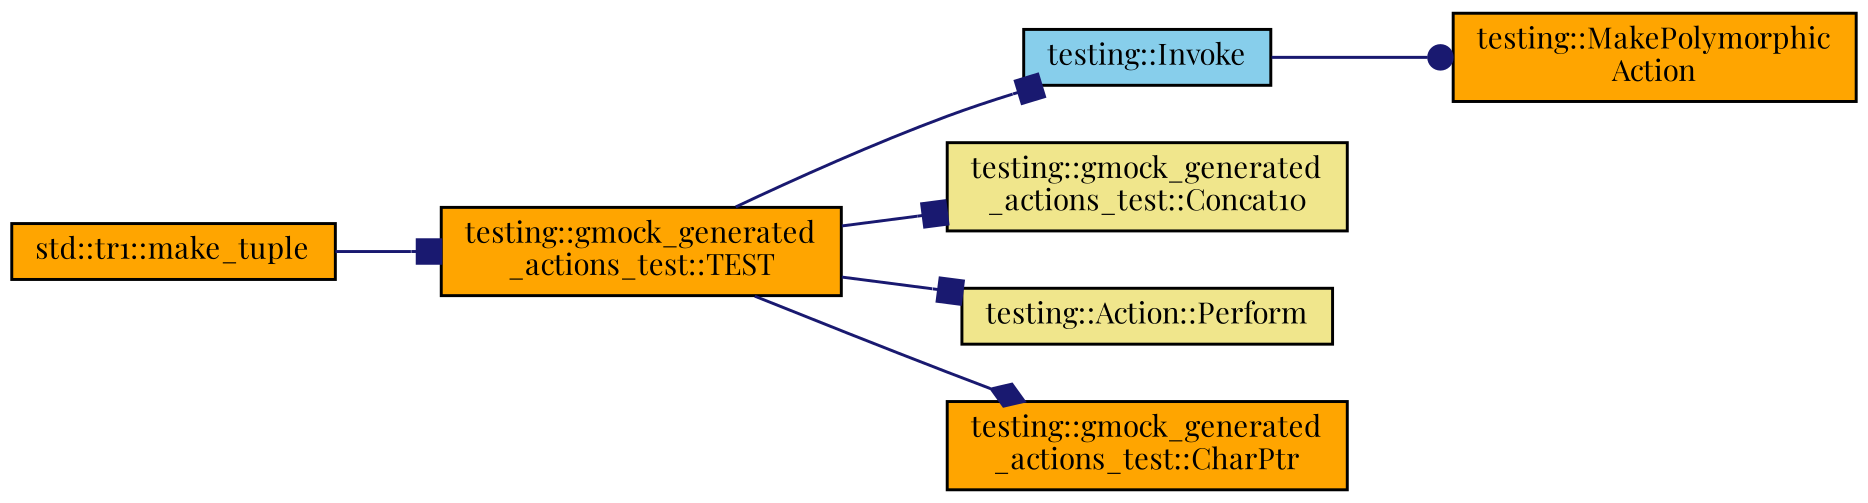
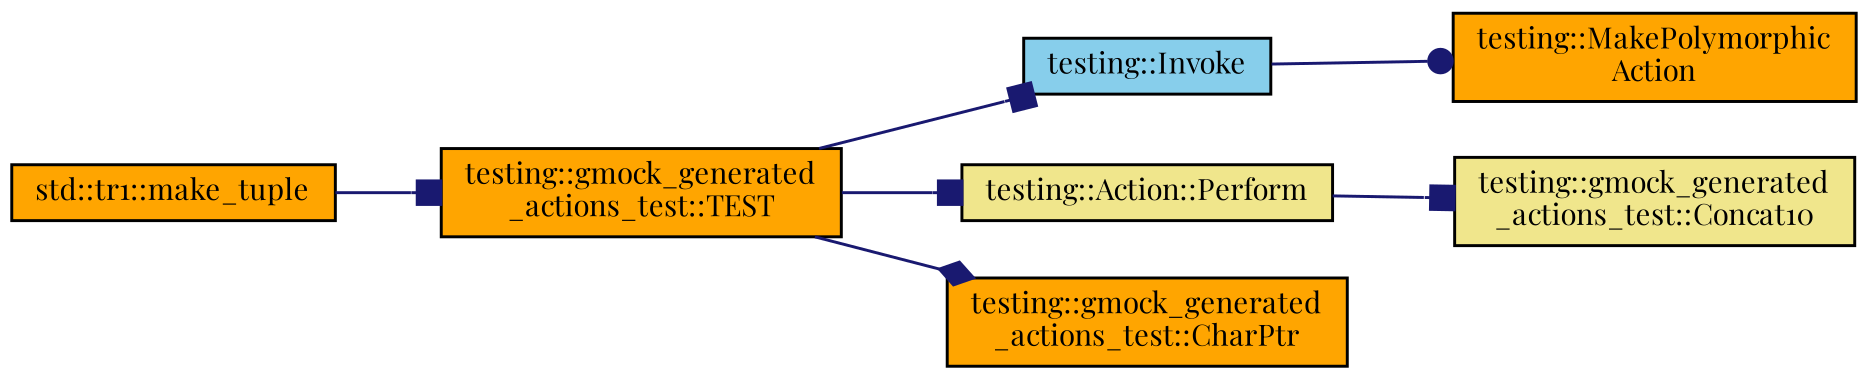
  digraph {
    fontname="Playfair Display"
    rankdir=LR
    node [color=black fillcolor=orange fontname="Playfair Display" fontsize=10 shape=record style=filled]
    edge [arrowhead=box color=midnightblue fontname="Playfair Display" fontsize=10 labelfontname=Helvetica labelfontsize=10 style=solid]
    n1 [fontcolor=black height=0.2 label="testing::gmock_generated\l_actions_test::TEST" width=0.4]
    n2 [fillcolor=skyblue height=0.2 label="testing::Invoke" width=0.4]
    n3 [fillcolor=khaki height=0.2 label="testing::gmock_generated\l_actions_test::Concat10" width=0.4]
    n4 [fillcolor=khaki height=0.2 label="testing::Action::Perform" width=0.4]
    n5 [height=0.2 label="testing::gmock_generated\l_actions_test::CharPtr" width=0.4]
    n6 [height=0.2 label="testing::MakePolymorphic\lAction" width=0.4]
    n7 [height=0.2 label="std::tr1::make_tuple" width=0.4]
    n1 -> n2
-   n1 -> n3
+   n4 -> n3
    n1 -> n4
    n1 -> n5 [arrowhead=diamond]
    n2 -> n6 [arrowhead=dot]
    n7 -> n1
  }
